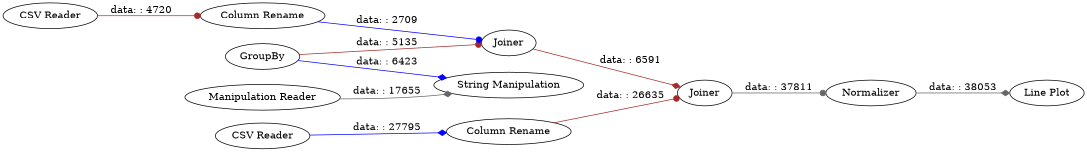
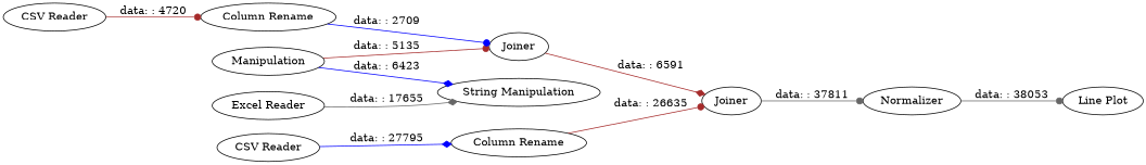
  digraph {
    rankdir=LR
    edge [arrowhead=dot color=brown]
    n1 [label="String Manipulation"]
-   n2 [label=GroupBy]
+   n2 [label=Manipulation]
    n3 [label=Joiner]
    n4 [label="CSV Reader"]
    n5 [label="Column Rename"]
    n6 [label=Joiner]
    n7 [label="Line Plot"]
-   n8 [label="Manipulation Reader"]
+   n8 [label="Excel Reader"]
    n9 [label="Column Rename"]
    n10 [label=Normalizer]
    n11 [label="CSV Reader"]
    n2 -> n1 [arrowhead=diamond color=blue label="data: : 6423"]
    n2 -> n3 [label="data: : 5135"]
    n3 -> n6 [arrowhead=diamond label="data: : 6591"]
    n4 -> n5 [label="data: : 4720"]
    n5 -> n3 [color=blue label="data: : 2709"]
    n6 -> n10 [color=gray40 label="data: : 37811"]
    n8 -> n1 [arrowhead=diamond color=gray40 label="data: : 17655"]
    n9 -> n6 [label="data: : 26635"]
-   n10 -> n7 [arrowhead=diamond color=gray40 label="data: : 38053"]
+   n10 -> n7 [color=gray40 label="data: : 38053"]
    n11 -> n9 [arrowhead=diamond color=blue label="data: : 27795"]
  }
